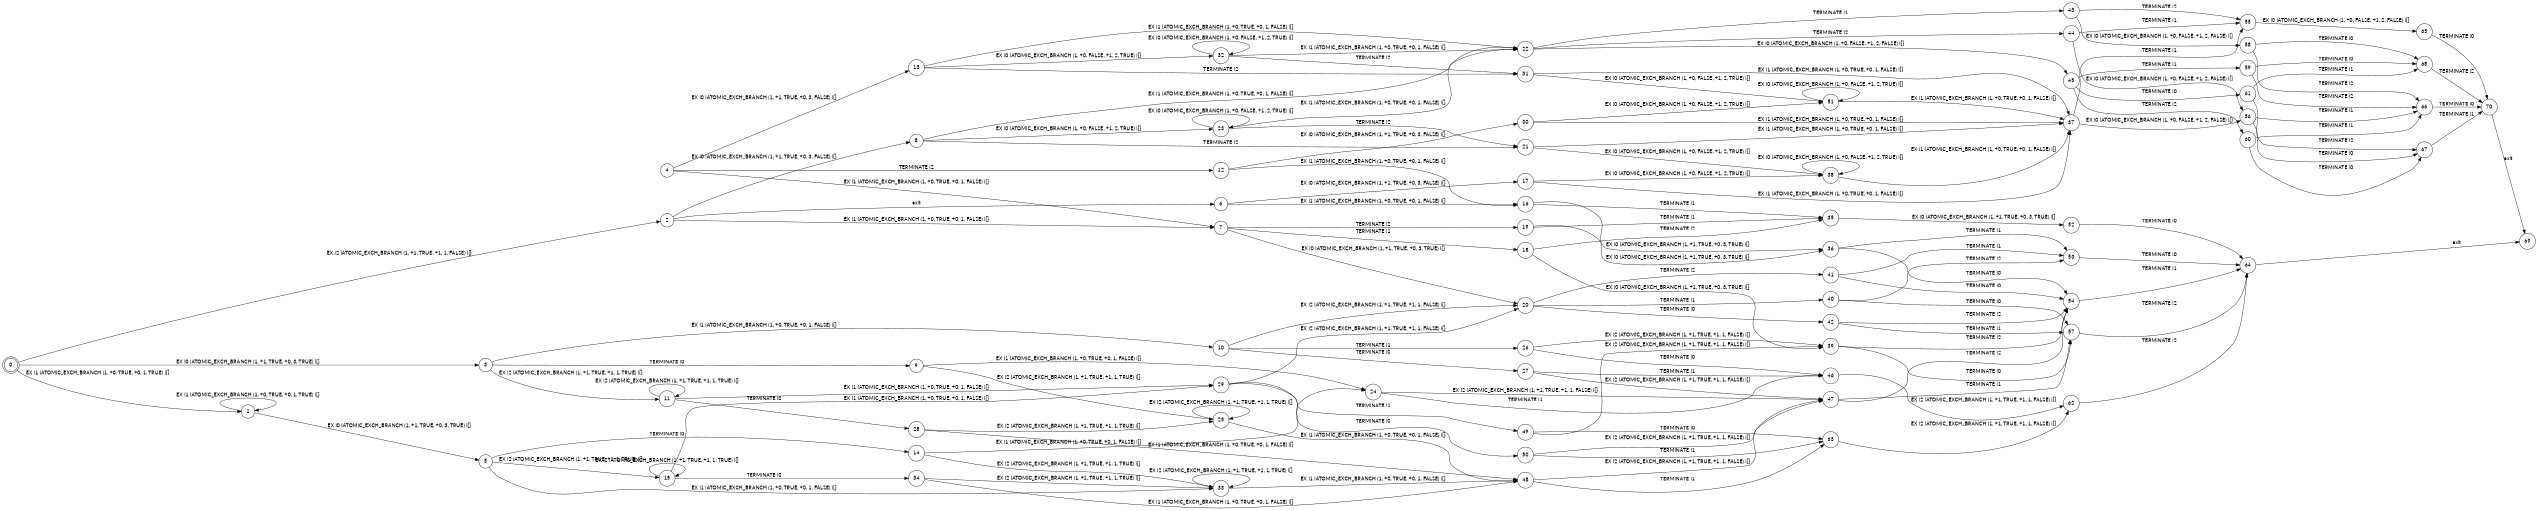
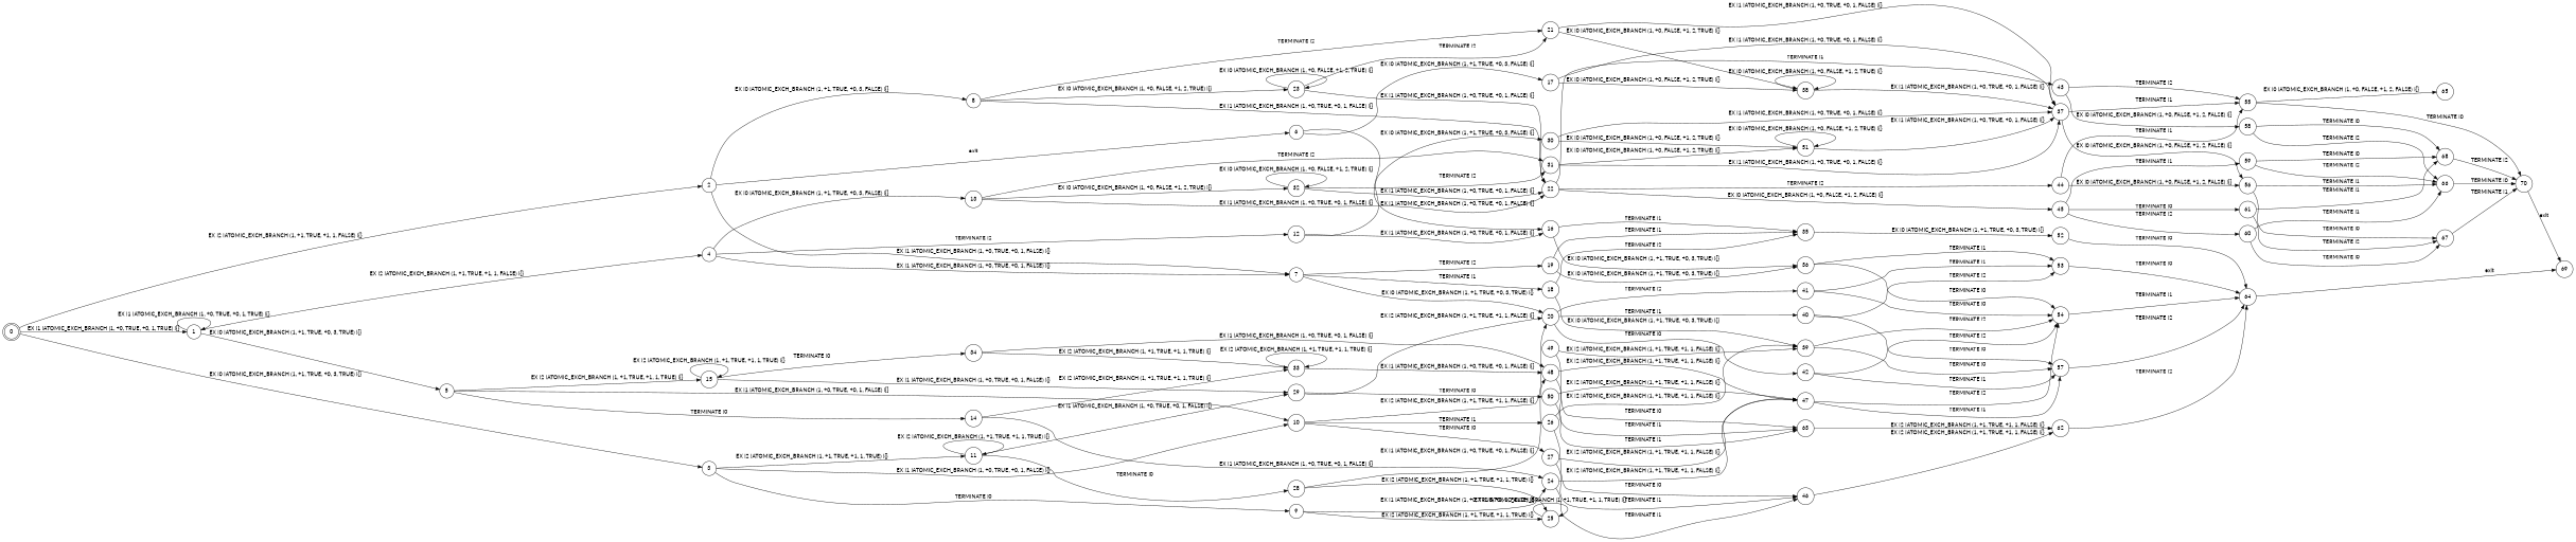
  digraph {
    fontname=Lato
    rankdir=LR
    node [fontname=Lato shape=circle]
    edge [fontname=Lato]
    0 [peripheries=2]
    1
    2
    3
    4
    5
    6
    7
    8
    9
    10
    11
    12
    13
    14
    15
    16
    17
    18
    19
    20
    21
    22
    23
    24
    25
    26
    27
    28
    29
    30
    31
    32
    33
    34
    35
    36
    37
    38
    39
    40
    41
    42
    43
    44
    45
    46
    47
    48
    49
    50
    51
    52
    53
    54
    55
    56
    57
    58
    59
    60
    61
    62
    63
    64
    65
    66
    67
    68
    69
    70
    0 -> 1 [label="EX !1 !ATOMIC_EXCH_BRANCH (1, +0, TRUE, +0, 1, TRUE) !{}"]
    0 -> 2 [label="EX !2 !ATOMIC_EXCH_BRANCH (1, +1, TRUE, +1, 1, FALSE) !{}"]
    0 -> 3 [label="EX !0 !ATOMIC_EXCH_BRANCH (1, +1, TRUE, +0, 3, TRUE) !{}"]
    1 -> 1 [label="EX !1 !ATOMIC_EXCH_BRANCH (1, +0, TRUE, +0, 1, TRUE) !{}"]
+   1 -> 4 [label="EX !2 !ATOMIC_EXCH_BRANCH (1, +1, TRUE, +1, 1, FALSE) !{}"]
    1 -> 5 [label="EX !0 !ATOMIC_EXCH_BRANCH (1, +1, TRUE, +0, 3, TRUE) !{}"]
    2 -> 6 [label=exit]
    2 -> 7 [label="EX !1 !ATOMIC_EXCH_BRANCH (1, +0, TRUE, +0, 1, FALSE) !{}"]
    2 -> 8 [label="EX !0 !ATOMIC_EXCH_BRANCH (1, +1, TRUE, +0, 3, FALSE) !{}"]
    3 -> 9 [label="TERMINATE !0"]
    3 -> 10 [label="EX !1 !ATOMIC_EXCH_BRANCH (1, +0, TRUE, +0, 1, FALSE) !{}"]
    3 -> 11 [label="EX !2 !ATOMIC_EXCH_BRANCH (1, +1, TRUE, +1, 1, TRUE) !{}"]
    4 -> 7 [label="EX !1 !ATOMIC_EXCH_BRANCH (1, +0, TRUE, +0, 1, FALSE) !{}"]
    4 -> 12 [label="TERMINATE !2"]
    4 -> 13 [label="EX !0 !ATOMIC_EXCH_BRANCH (1, +1, TRUE, +0, 3, FALSE) !{}"]
-   5 -> 33 [label="EX !1 !ATOMIC_EXCH_BRANCH (1, +0, TRUE, +0, 1, FALSE) !{}"]
+   5 -> 10 [label="EX !1 !ATOMIC_EXCH_BRANCH (1, +0, TRUE, +0, 1, FALSE) !{}"]
    5 -> 14 [label="TERMINATE !0"]
    5 -> 15 [label="EX !2 !ATOMIC_EXCH_BRANCH (1, +1, TRUE, +1, 1, TRUE) !{}"]
    6 -> 16 [label="EX !1 !ATOMIC_EXCH_BRANCH (1, +0, TRUE, +0, 1, FALSE) !{}"]
    6 -> 17 [label="EX !0 !ATOMIC_EXCH_BRANCH (1, +1, TRUE, +0, 3, FALSE) !{}"]
    7 -> 18 [label="TERMINATE !1"]
    7 -> 19 [label="TERMINATE !2"]
    7 -> 20 [label="EX !0 !ATOMIC_EXCH_BRANCH (1, +1, TRUE, +0, 3, TRUE) !{}"]
    8 -> 21 [label="TERMINATE !2"]
    8 -> 22 [label="EX !1 !ATOMIC_EXCH_BRANCH (1, +0, TRUE, +0, 1, FALSE) !{}"]
    8 -> 23 [label="EX !0 !ATOMIC_EXCH_BRANCH (1, +0, FALSE, +1, 2, TRUE) !{}"]
    9 -> 24 [label="EX !1 !ATOMIC_EXCH_BRANCH (1, +0, TRUE, +0, 1, FALSE) !{}"]
    9 -> 25 [label="EX !2 !ATOMIC_EXCH_BRANCH (1, +1, TRUE, +1, 1, TRUE) !{}"]
    10 -> 20 [label="EX !2 !ATOMIC_EXCH_BRANCH (1, +1, TRUE, +1, 1, FALSE) !{}"]
    10 -> 26 [label="TERMINATE !1"]
    10 -> 27 [label="TERMINATE !0"]
    11 -> 11 [label="EX !2 !ATOMIC_EXCH_BRANCH (1, +1, TRUE, +1, 1, TRUE) !{}"]
    11 -> 28 [label="TERMINATE !0"]
    11 -> 29 [label="EX !1 !ATOMIC_EXCH_BRANCH (1, +0, TRUE, +0, 1, FALSE) !{}"]
    12 -> 16 [label="EX !1 !ATOMIC_EXCH_BRANCH (1, +0, TRUE, +0, 1, FALSE) !{}"]
    12 -> 30 [label="EX !0 !ATOMIC_EXCH_BRANCH (1, +1, TRUE, +0, 3, FALSE) !{}"]
    13 -> 22 [label="EX !1 !ATOMIC_EXCH_BRANCH (1, +0, TRUE, +0, 1, FALSE) !{}"]
    13 -> 31 [label="TERMINATE !2"]
    13 -> 32 [label="EX !0 !ATOMIC_EXCH_BRANCH (1, +0, FALSE, +1, 2, TRUE) !{}"]
    14 -> 24 [label="EX !1 !ATOMIC_EXCH_BRANCH (1, +0, TRUE, +0, 1, FALSE) !{}"]
    14 -> 33 [label="EX !2 !ATOMIC_EXCH_BRANCH (1, +1, TRUE, +1, 1, TRUE) !{}"]
    15 -> 15 [label="EX !2 !ATOMIC_EXCH_BRANCH (1, +1, TRUE, +1, 1, TRUE) !{}"]
    15 -> 29 [label="EX !1 !ATOMIC_EXCH_BRANCH (1, +0, TRUE, +0, 1, FALSE) !{}"]
    15 -> 34 [label="TERMINATE !0"]
    16 -> 35 [label="TERMINATE !1"]
    16 -> 36 [label="EX !0 !ATOMIC_EXCH_BRANCH (1, +1, TRUE, +0, 3, TRUE) !{}"]
    17 -> 37 [label="EX !1 !ATOMIC_EXCH_BRANCH (1, +0, TRUE, +0, 1, FALSE) !{}"]
    17 -> 38 [label="EX !0 !ATOMIC_EXCH_BRANCH (1, +0, FALSE, +1, 2, TRUE) !{}"]
    18 -> 35 [label="TERMINATE !2"]
    18 -> 39 [label="EX !0 !ATOMIC_EXCH_BRANCH (1, +1, TRUE, +0, 3, TRUE) !{}"]
    19 -> 35 [label="TERMINATE !1"]
    19 -> 36 [label="EX !0 !ATOMIC_EXCH_BRANCH (1, +1, TRUE, +0, 3, TRUE) !{}"]
    20 -> 40 [label="TERMINATE !1"]
    20 -> 41 [label="TERMINATE !2"]
    20 -> 42 [label="TERMINATE !0"]
    21 -> 37 [label="EX !1 !ATOMIC_EXCH_BRANCH (1, +0, TRUE, +0, 1, FALSE) !{}"]
    21 -> 38 [label="EX !0 !ATOMIC_EXCH_BRANCH (1, +0, FALSE, +1, 2, TRUE) !{}"]
    22 -> 43 [label="TERMINATE !1"]
    22 -> 44 [label="TERMINATE !2"]
    22 -> 45 [label="EX !0 !ATOMIC_EXCH_BRANCH (1, +0, FALSE, +1, 2, FALSE) !{}"]
    23 -> 21 [label="TERMINATE !2"]
    23 -> 22 [label="EX !1 !ATOMIC_EXCH_BRANCH (1, +0, TRUE, +0, 1, FALSE) !{}"]
    23 -> 23 [label="EX !0 !ATOMIC_EXCH_BRANCH (1, +0, FALSE, +1, 2, TRUE) !{}"]
    24 -> 46 [label="TERMINATE !1"]
    24 -> 47 [label="EX !2 !ATOMIC_EXCH_BRANCH (1, +1, TRUE, +1, 1, FALSE) !{}"]
    25 -> 25 [label="EX !2 !ATOMIC_EXCH_BRANCH (1, +1, TRUE, +1, 1, TRUE) !{}"]
-   25 -> 48 [label="EX !1 !ATOMIC_EXCH_BRANCH (1, +0, TRUE, +0, 1, FALSE) !{}"]
    26 -> 39 [label="EX !2 !ATOMIC_EXCH_BRANCH (1, +1, TRUE, +1, 1, FALSE) !{}"]
    26 -> 46 [label="TERMINATE !0"]
    27 -> 46 [label="TERMINATE !1"]
    27 -> 47 [label="EX !2 !ATOMIC_EXCH_BRANCH (1, +1, TRUE, +1, 1, FALSE) !{}"]
    28 -> 25 [label="EX !2 !ATOMIC_EXCH_BRANCH (1, +1, TRUE, +1, 1, TRUE) !{}"]
    28 -> 48 [label="EX !1 !ATOMIC_EXCH_BRANCH (1, +0, TRUE, +0, 1, FALSE) !{}"]
    29 -> 20 [label="EX !2 !ATOMIC_EXCH_BRANCH (1, +1, TRUE, +1, 1, FALSE) !{}"]
-   29 -> 49 [label="TERMINATE !1"]
    29 -> 50 [label="TERMINATE !0"]
    30 -> 37 [label="EX !1 !ATOMIC_EXCH_BRANCH (1, +0, TRUE, +0, 1, FALSE) !{}"]
    30 -> 51 [label="EX !0 !ATOMIC_EXCH_BRANCH (1, +0, FALSE, +1, 2, TRUE) !{}"]
    31 -> 37 [label="EX !1 !ATOMIC_EXCH_BRANCH (1, +0, TRUE, +0, 1, FALSE) !{}"]
    31 -> 51 [label="EX !0 !ATOMIC_EXCH_BRANCH (1, +0, FALSE, +1, 2, TRUE) !{}"]
    32 -> 22 [label="EX !1 !ATOMIC_EXCH_BRANCH (1, +0, TRUE, +0, 1, FALSE) !{}"]
    32 -> 31 [label="TERMINATE !2"]
    32 -> 32 [label="EX !0 !ATOMIC_EXCH_BRANCH (1, +0, FALSE, +1, 2, TRUE) !{}"]
    33 -> 33 [label="EX !2 !ATOMIC_EXCH_BRANCH (1, +1, TRUE, +1, 1, TRUE) !{}"]
    33 -> 48 [label="EX !1 !ATOMIC_EXCH_BRANCH (1, +0, TRUE, +0, 1, FALSE) !{}"]
    34 -> 33 [label="EX !2 !ATOMIC_EXCH_BRANCH (1, +1, TRUE, +1, 1, TRUE) !{}"]
    34 -> 48 [label="EX !1 !ATOMIC_EXCH_BRANCH (1, +0, TRUE, +0, 1, FALSE) !{}"]
    35 -> 52 [label="EX !0 !ATOMIC_EXCH_BRANCH (1, +1, TRUE, +0, 3, TRUE) !{}"]
    36 -> 53 [label="TERMINATE !1"]
    36 -> 54 [label="TERMINATE !0"]
    37 -> 55 [label="TERMINATE !1"]
    37 -> 56 [label="EX !0 !ATOMIC_EXCH_BRANCH (1, +0, FALSE, +1, 2, FALSE) !{}"]
    38 -> 37 [label="EX !1 !ATOMIC_EXCH_BRANCH (1, +0, TRUE, +0, 1, FALSE) !{}"]
    38 -> 38 [label="EX !0 !ATOMIC_EXCH_BRANCH (1, +0, FALSE, +1, 2, TRUE) !{}"]
    39 -> 54 [label="TERMINATE !2"]
    39 -> 57 [label="TERMINATE !0"]
    40 -> 53 [label="TERMINATE !2"]
    40 -> 57 [label="TERMINATE !0"]
    41 -> 53 [label="TERMINATE !1"]
    41 -> 54 [label="TERMINATE !0"]
    42 -> 54 [label="TERMINATE !2"]
    42 -> 57 [label="TERMINATE !1"]
    43 -> 55 [label="TERMINATE !2"]
    43 -> 58 [label="EX !0 !ATOMIC_EXCH_BRANCH (1, +0, FALSE, +1, 2, FALSE) !{}"]
    44 -> 55 [label="TERMINATE !1"]
    44 -> 56 [label="EX !0 !ATOMIC_EXCH_BRANCH (1, +0, FALSE, +1, 2, FALSE) !{}"]
    45 -> 59 [label="TERMINATE !1"]
    45 -> 60 [label="TERMINATE !2"]
    45 -> 61 [label="TERMINATE !0"]
    46 -> 62 [label="EX !2 !ATOMIC_EXCH_BRANCH (1, +1, TRUE, +1, 1, FALSE) !{}"]
    47 -> 54 [label="TERMINATE !2"]
    47 -> 57 [label="TERMINATE !1"]
    48 -> 47 [label="EX !2 !ATOMIC_EXCH_BRANCH (1, +1, TRUE, +1, 1, FALSE) !{}"]
    48 -> 63 [label="TERMINATE !1"]
    49 -> 39 [label="EX !2 !ATOMIC_EXCH_BRANCH (1, +1, TRUE, +1, 1, FALSE) !{}"]
    49 -> 63 [label="TERMINATE !0"]
    50 -> 47 [label="EX !2 !ATOMIC_EXCH_BRANCH (1, +1, TRUE, +1, 1, FALSE) !{}"]
    50 -> 63 [label="TERMINATE !1"]
    51 -> 37 [label="EX !1 !ATOMIC_EXCH_BRANCH (1, +0, TRUE, +0, 1, FALSE) !{}"]
    51 -> 51 [label="EX !0 !ATOMIC_EXCH_BRANCH (1, +0, FALSE, +1, 2, TRUE) !{}"]
    52 -> 64 [label="TERMINATE !0"]
    53 -> 64 [label="TERMINATE !0"]
    54 -> 64 [label="TERMINATE !1"]
    55 -> 65 [label="EX !0 !ATOMIC_EXCH_BRANCH (1, +0, FALSE, +1, 2, FALSE) !{}"]
    56 -> 66 [label="TERMINATE !1"]
    56 -> 67 [label="TERMINATE !0"]
    57 -> 64 [label="TERMINATE !2"]
    58 -> 66 [label="TERMINATE !2"]
    58 -> 68 [label="TERMINATE !0"]
    59 -> 66 [label="TERMINATE !2"]
    59 -> 68 [label="TERMINATE !0"]
    60 -> 66 [label="TERMINATE !1"]
    60 -> 67 [label="TERMINATE !0"]
    61 -> 67 [label="TERMINATE !2"]
    61 -> 68 [label="TERMINATE !1"]
    62 -> 64 [label="TERMINATE !2"]
    63 -> 62 [label="EX !2 !ATOMIC_EXCH_BRANCH (1, +1, TRUE, +1, 1, FALSE) !{}"]
    64 -> 69 [label=exit]
-   65 -> 70 [label="TERMINATE !0"]
+   55 -> 70 [label="TERMINATE !0"]
    66 -> 70 [label="TERMINATE !0"]
    67 -> 70 [label="TERMINATE !1"]
    68 -> 70 [label="TERMINATE !2"]
    70 -> 69 [label=exit]
  }
